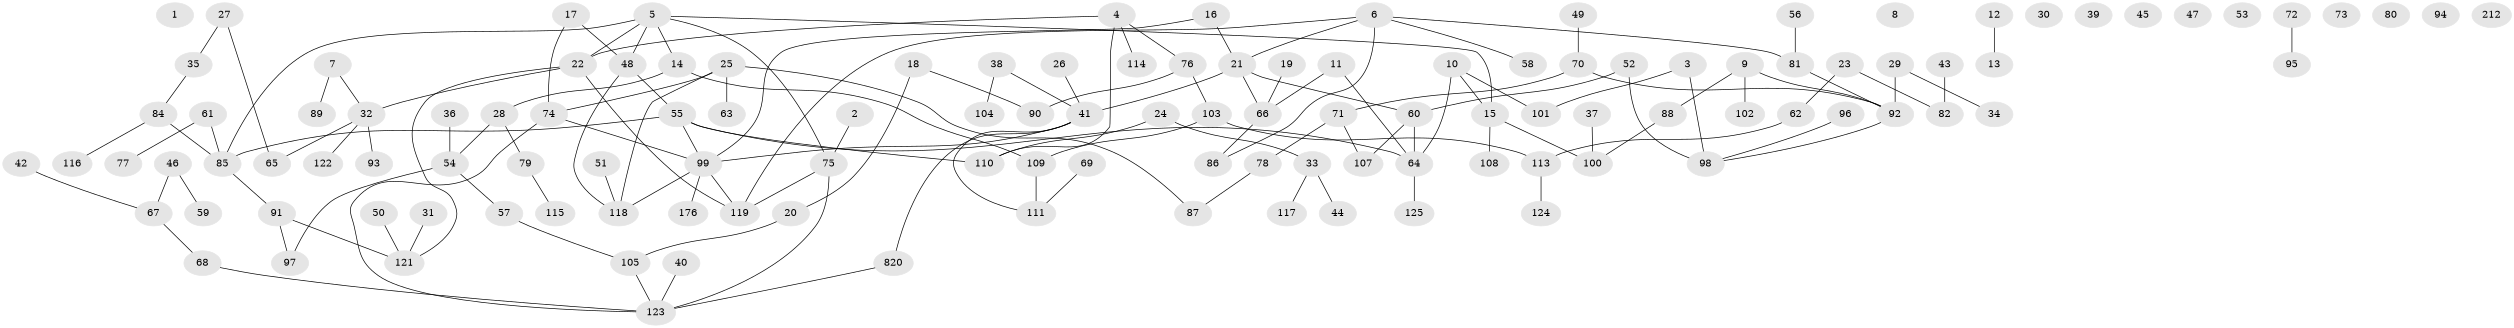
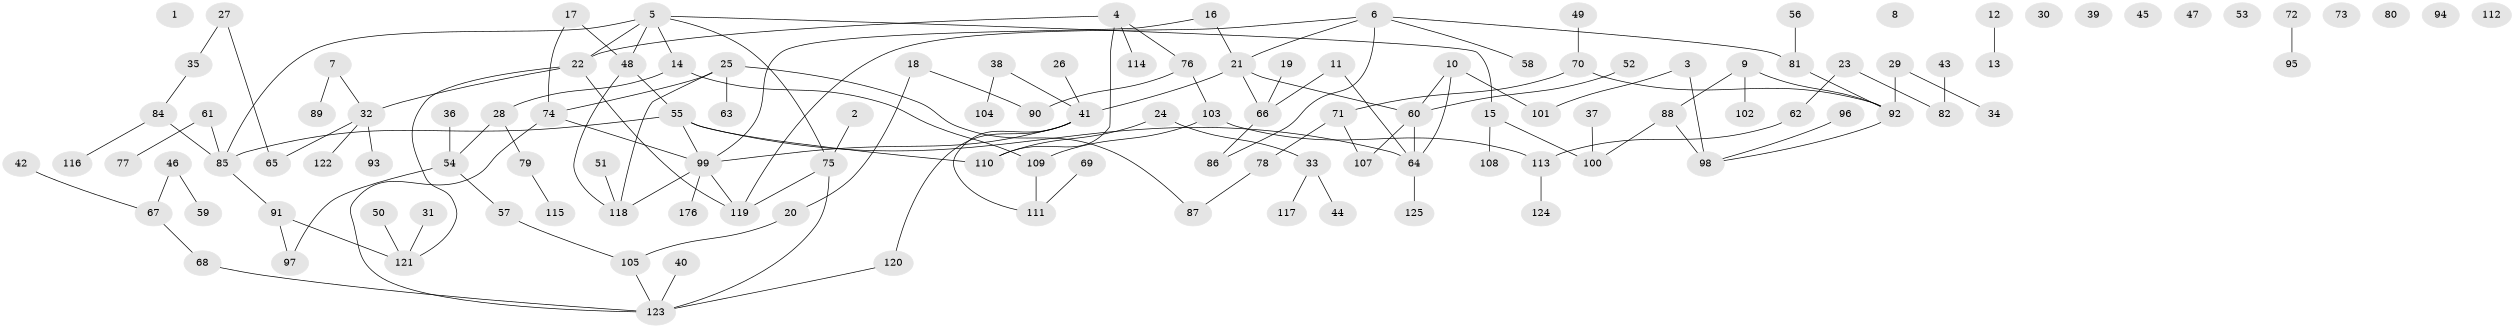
  graph {
    node [color=gray90 style=filled]
    1
    2
    75
    119
    123
    3
    98
    101
    4
    22
    76
    110
    114
    32
    121
    90
    103
    5
    14
    15
    48
    85
    28
    109
    100
    108
    118
    55
    91
    6
    21
    58
    81
    86
    66
    41
    60
    31
    92
    7
    89
    65
    93
    122
    8
    9
    88
    102
    10
    64
    125
    11
    12
    13
    54
    79
    111
    16
    99
    n60 [label=176]
    17
    74
    18
    20
    105
    19
-   120 [label=820]
+   120
    107
    23
    62
    82
    113
    24
    33
    44
    117
    25
    63
    87
    26
    27
    35
    84
    57
    97
    115
    29
    34
    30
    116
    36
    37
    38
    104
    39
    40
    42
    67
    68
    43
    45
    46
    59
    47
    49
    70
    71
    50
    51
    52
    53
    56
    61
    77
    124
    69
    78
    72
    95
    73
    80
    94
    96
-   112 [label=212]
+   112
    2 -- 75
    75 -- 119
    75 -- 123
    3 -- 98
    3 -- 101
    4 -- 22
    4 -- 76
    4 -- 110
    4 -- 114
    22 -- 119
    22 -- 32
    22 -- 121
    76 -- 90
    76 -- 103
    32 -- 65
    32 -- 93
    32 -- 122
    103 -- 109
    103 -- 113
    5 -- 75
    5 -- 22
    5 -- 14
    5 -- 15
    5 -- 48
    5 -- 85
    14 -- 28
    14 -- 109
    15 -- 100
    15 -- 108
    48 -- 118
    48 -- 55
    85 -- 91
    28 -- 54
    28 -- 79
    109 -- 111
    55 -- 110
    55 -- 85
    55 -- 64
    55 -- 99
    91 -- 121
    91 -- 97
    6 -- 119
    6 -- 21
    6 -- 58
    6 -- 81
    6 -- 86
    21 -- 66
    21 -- 41
    21 -- 60
    81 -- 92
    66 -- 86
    41 -- 111
    41 -- 99
    41 -- 120
    60 -- 64
    60 -- 107
    31 -- 121
    92 -- 98
    7 -- 32
    7 -- 89
    9 -- 92
    9 -- 88
    9 -- 102
    88 -- 100
    10 -- 101
-   10 -- 15
+   10 -- 60
    10 -- 64
    64 -- 125
    11 -- 66
    11 -- 64
    12 -- 13
    54 -- 57
    54 -- 97
    79 -- 115
    16 -- 21
    16 -- 99
    99 -- 119
    99 -- 118
    99 -- n60
    17 -- 48
    17 -- 74
    74 -- 123
    74 -- 99
    18 -- 90
    18 -- 20
    20 -- 105
    105 -- 123
    19 -- 66
    120 -- 123
    23 -- 62
    23 -- 82
    62 -- 113
    113 -- 124
    24 -- 110
    24 -- 33
    33 -- 44
    33 -- 117
    25 -- 118
    25 -- 74
    25 -- 63
    25 -- 87
    26 -- 41
    27 -- 65
    27 -- 35
    35 -- 84
    84 -- 85
    84 -- 116
    57 -- 105
    29 -- 92
    29 -- 34
    36 -- 54
    37 -- 100
    38 -- 41
    38 -- 104
    40 -- 123
    42 -- 67
    67 -- 68
    68 -- 123
    43 -- 82
    46 -- 67
    46 -- 59
    49 -- 70
    70 -- 92
    70 -- 71
    71 -- 107
    71 -- 78
    50 -- 121
    51 -- 118
-   52 -- 98
+   88 -- 98
    52 -- 60
    56 -- 81
    61 -- 85
    61 -- 77
    69 -- 111
    78 -- 87
    72 -- 95
    96 -- 98
  }
